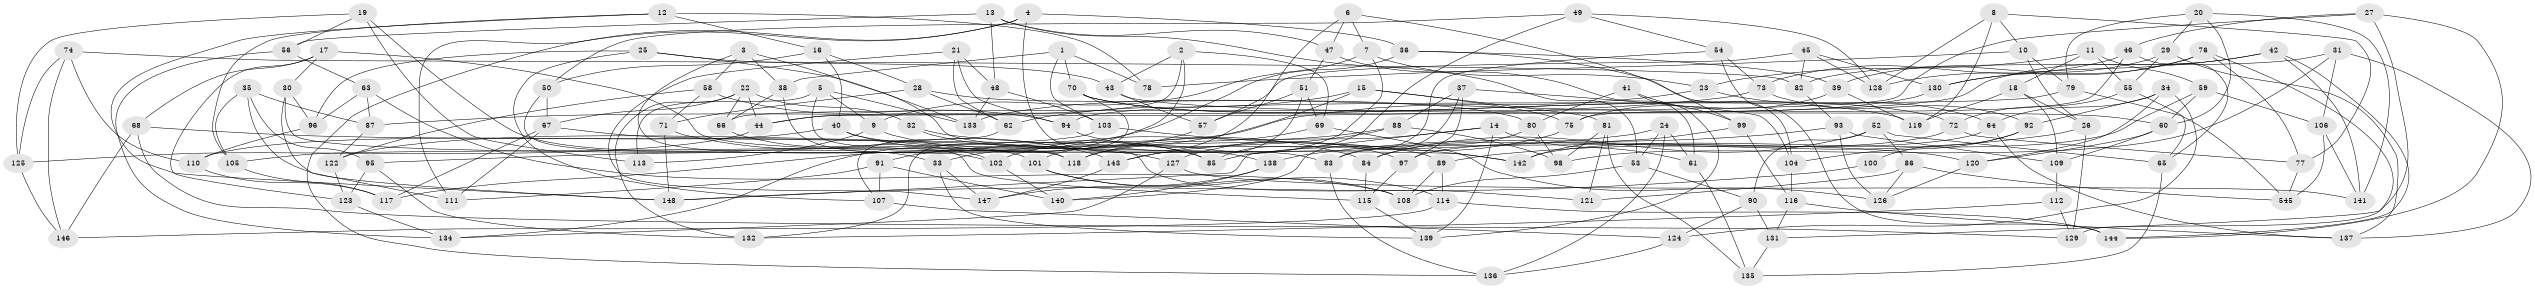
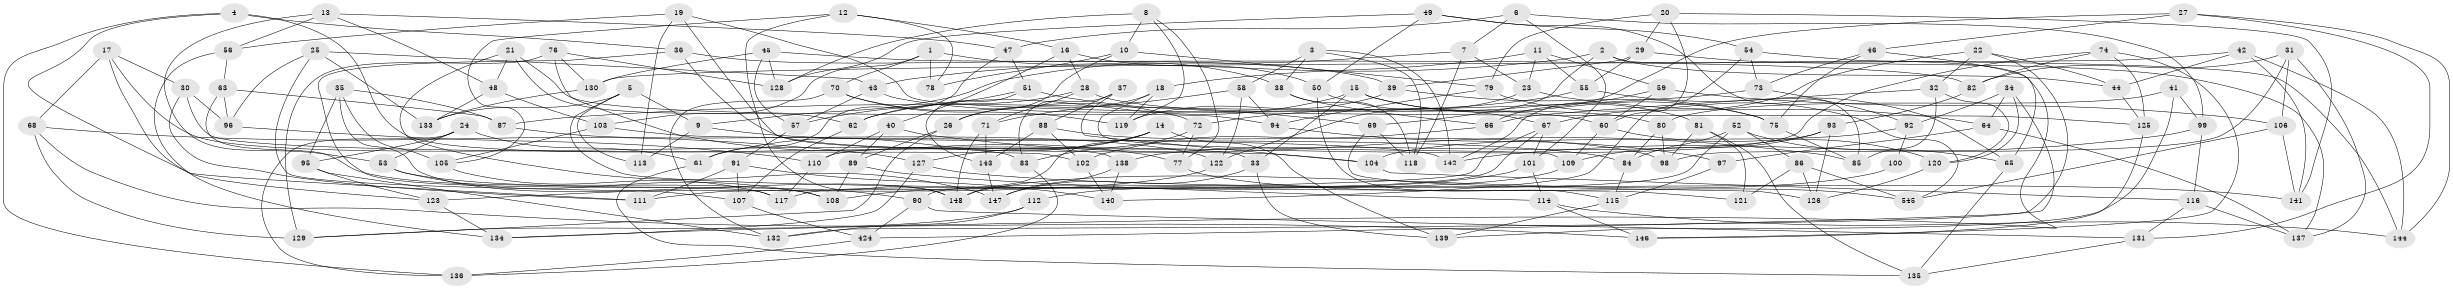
  graph {
    node [color=gray90 style=filled]
    1
    38
    70
    78
    103
    118
    66
    119
    132
    72
    142
    105
    2
    43
    44
    69
    134
    60
    57
    125
    126
    3
    58
    94
    122
    71
    4
    36
    111
    136
    138
    39
    104
    117
    147
    140
    5
    9
    113
    121
    133
    84
    6
    7
    47
    99
    101
    23
    61
    51
    116
    108
    114
    64
    8
    10
    77
    128
    26
    79
    n61 [label=545]
    115
    89
    129
    11
    18
    55
    59
    109
    65
    106
    12
    16
    148
    28
    40
    50
    13
    48
    53
    56
    90
    63
    14
    127
    139
    135
    141
    15
    33
    62
    75
    81
    107
    85
    98
    80
    110
    67
    17
    30
    68
    83
    123
    96
    102
    146
    112
    19
    20
    29
    137
    120
    21
    97
    22
    32
    24
    95
    25
-   124
+   124 [label=424]
    27
    46
    131
    144
    73
    143
    31
    82
    93
    34
    92
    100
    35
    87
    37
    88
    41
    42
    130
    91
    45
    49
    54
    52
    86
    74
    76
    1 -- 38
    1 -- 70
    1 -- 78
    1 -- 103
    38 -- 118
    38 -- 66
    70 -- 119
    70 -- 132
    70 -- 72
    103 -- 142
    103 -- 105
    66 -- 102
    72 -- 77
    72 -- 83
    105 -- 117
    2 -- 43
    2 -- 44
    2 -- 69
    2 -- 134
    43 -- 60
    43 -- 57
    44 -- 125
    69 -- 118
    69 -- 126
    60 -- 109
    60 -- 120
    57 -- 91
    125 -- 146
    3 -- 38
    3 -- 118
    3 -- 142
    3 -- 58
    58 -- 94
    58 -- 122
    58 -- 71
    94 -- 97
    122 -- 123
    71 -- 148
    71 -- 143
    4 -- 36
    4 -- 111
    4 -- 136
    4 -- 138
    36 -- 39
    36 -- 104
    36 -- 117
    138 -- 147
    138 -- 140
    39 -- 119
    39 -- 75
    104 -- 116
    5 -- 9
    5 -- 113
    5 -- 121
    5 -- 133
    9 -- 113
    9 -- 84
    84 -- 115
    6 -- 7
    6 -- 47
    6 -- 99
    6 -- 101
    7 -- 118
    7 -- 9
    7 -- 23
    47 -- 61
    47 -- 51
    99 -- 142
    99 -- 116
    101 -- 108
    101 -- 114
    23 -- 122
    23 -- 64
    61 -- 135
    51 -- 69
    51 -- 57
    51 -- 143
    116 -- 137
    116 -- 131
    114 -- 146
    114 -- 144
    64 -- 137
    64 -- 97
    8 -- 119
    8 -- 10
    8 -- 77
    8 -- 128
    10 -- 78
    10 -- 26
    10 -- 79
    77 -- n61
    26 -- 89
    26 -- 129
    79 -- 94
    79 -- n61
    115 -- 139
    89 -- 108
    89 -- 114
    11 -- 23
    11 -- 18
    11 -- 55
    11 -- 59
    18 -- 119
    18 -- 26
    18 -- 109
    55 -- 72
    55 -- 65
    59 -- 142
    59 -- 60
    59 -- 106
    109 -- 112
    65 -- 135
    106 -- n61
    106 -- 141
    12 -- 78
    12 -- 105
    12 -- 16
    12 -- 148
    16 -- 28
    16 -- 40
    16 -- 50
    28 -- 71
    28 -- 62
    28 -- 80
    40 -- 89
    40 -- 85
    40 -- 110
    50 -- 115
    50 -- 67
    13 -- 47
    13 -- 48
    13 -- 53
    13 -- 56
    48 -- 103
    48 -- 133
    53 -- 108
    53 -- 90
    56 -- 134
    56 -- 63
    90 -- 124
    90 -- 131
    63 -- 108
    63 -- 96
    63 -- 87
    14 -- 61
    14 -- 148
    14 -- 127
    14 -- 139
    127 -- 134
    127 -- 141
    15 -- 33
    15 -- 62
    15 -- 75
    15 -- 81
    33 -- 147
    33 -- 139
    62 -- 107
    75 -- 85
    81 -- 121
    81 -- 135
    81 -- 98
    107 -- 124
    80 -- 84
    80 -- 98
    110 -- 117
    67 -- 111
    67 -- 117
    67 -- 101
    17 -- 30
    17 -- 68
    17 -- 83
    17 -- 123
    30 -- 111
    30 -- 96
    30 -- 102
    68 -- 129
    68 -- 127
    68 -- 146
    83 -- 136
    123 -- 134
    96 -- 110
    102 -- 140
    112 -- 132
    112 -- 129
    19 -- 125
    19 -- 113
    19 -- 56
    19 -- 33
    20 -- 60
    20 -- 79
    20 -- 141
    20 -- 29
    29 -- 39
    29 -- 55
    29 -- 137
    120 -- 126
    21 -- 94
    21 -- 147
    21 -- 48
    21 -- 62
    97 -- 115
    22 -- 132
    22 -- 44
    22 -- 67
    22 -- 32
-   22 -- 66
+   32 -- 66
    32 -- 85
    32 -- 120
    24 -- 136
    24 -- 61
    24 -- 53
    24 -- 95
    95 -- 132
    95 -- 123
    25 -- 43
    25 -- 133
    25 -- 107
    25 -- 96
    124 -- 136
    27 -- 66
    27 -- 46
    27 -- 131
    27 -- 144
    46 -- 65
    46 -- 75
    46 -- 73
    131 -- 135
    73 -- 92
    73 -- 87
    143 -- 147
    31 -- 106
    31 -- 98
    31 -- 137
    31 -- 82
    82 -- 93
    93 -- 126
    93 -- 138
    93 -- 109
    34 -- 64
    34 -- 120
    34 -- 124
    34 -- 92
    92 -- 104
    92 -- 100
    100 -- 148
    35 -- 105
    35 -- 148
    35 -- 95
    35 -- 87
    87 -- 122
    37 -- 104
    37 -- 83
-   37 -- 97
    37 -- 88
    88 -- 98
    88 -- 102
    88 -- 143
    41 -- 99
    41 -- 139
    41 -- 80
    42 -- 44
    42 -- 141
    42 -- 144
    42 -- 130
    130 -- 133
    91 -- 111
    91 -- 140
    91 -- 107
    45 -- 57
    45 -- 128
    45 -- 82
    45 -- 130
    49 -- 128
    49 -- 50
    49 -- 85
    49 -- 54
    54 -- 140
    54 -- 144
    54 -- 73
    52 -- 84
    52 -- 65
    52 -- 90
    52 -- 86
    86 -- 126
    86 -- 121
    86 -- n61
    74 -- 125
    74 -- 110
    74 -- 146
    74 -- 82
    76 -- 77
    76 -- 128
    76 -- 129
    76 -- 130
  }
